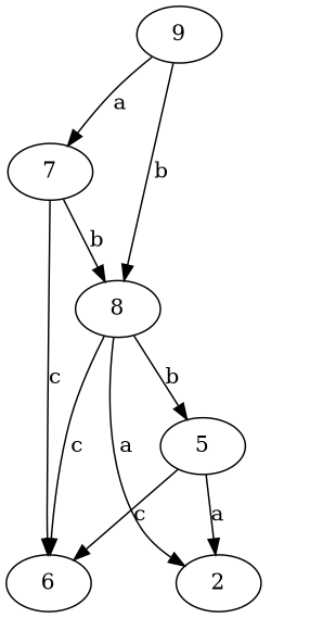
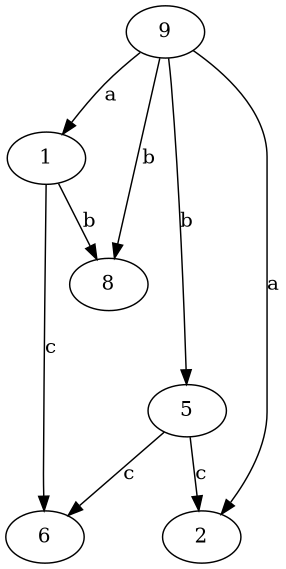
  strict digraph {
    n1 [label=8]
-   1 [label=7]
+   1
    6
    2
    5
    n6 [label=9]
-   n1 -> 6 [label=c]
-   n1 -> 2 [label=a]
-   n1 -> 5 [label=b]
+   n6 -> 2 [label=a]
+   n6 -> 5 [label=b]
    1 -> n1 [label=b]
    1 -> 6 [label=c]
    5 -> 6 [label=c]
-   5 -> 2 [label=a]
+   5 -> 2 [label=c]
    n6 -> n1 [label=b]
    n6 -> 1 [label=a]
  }
